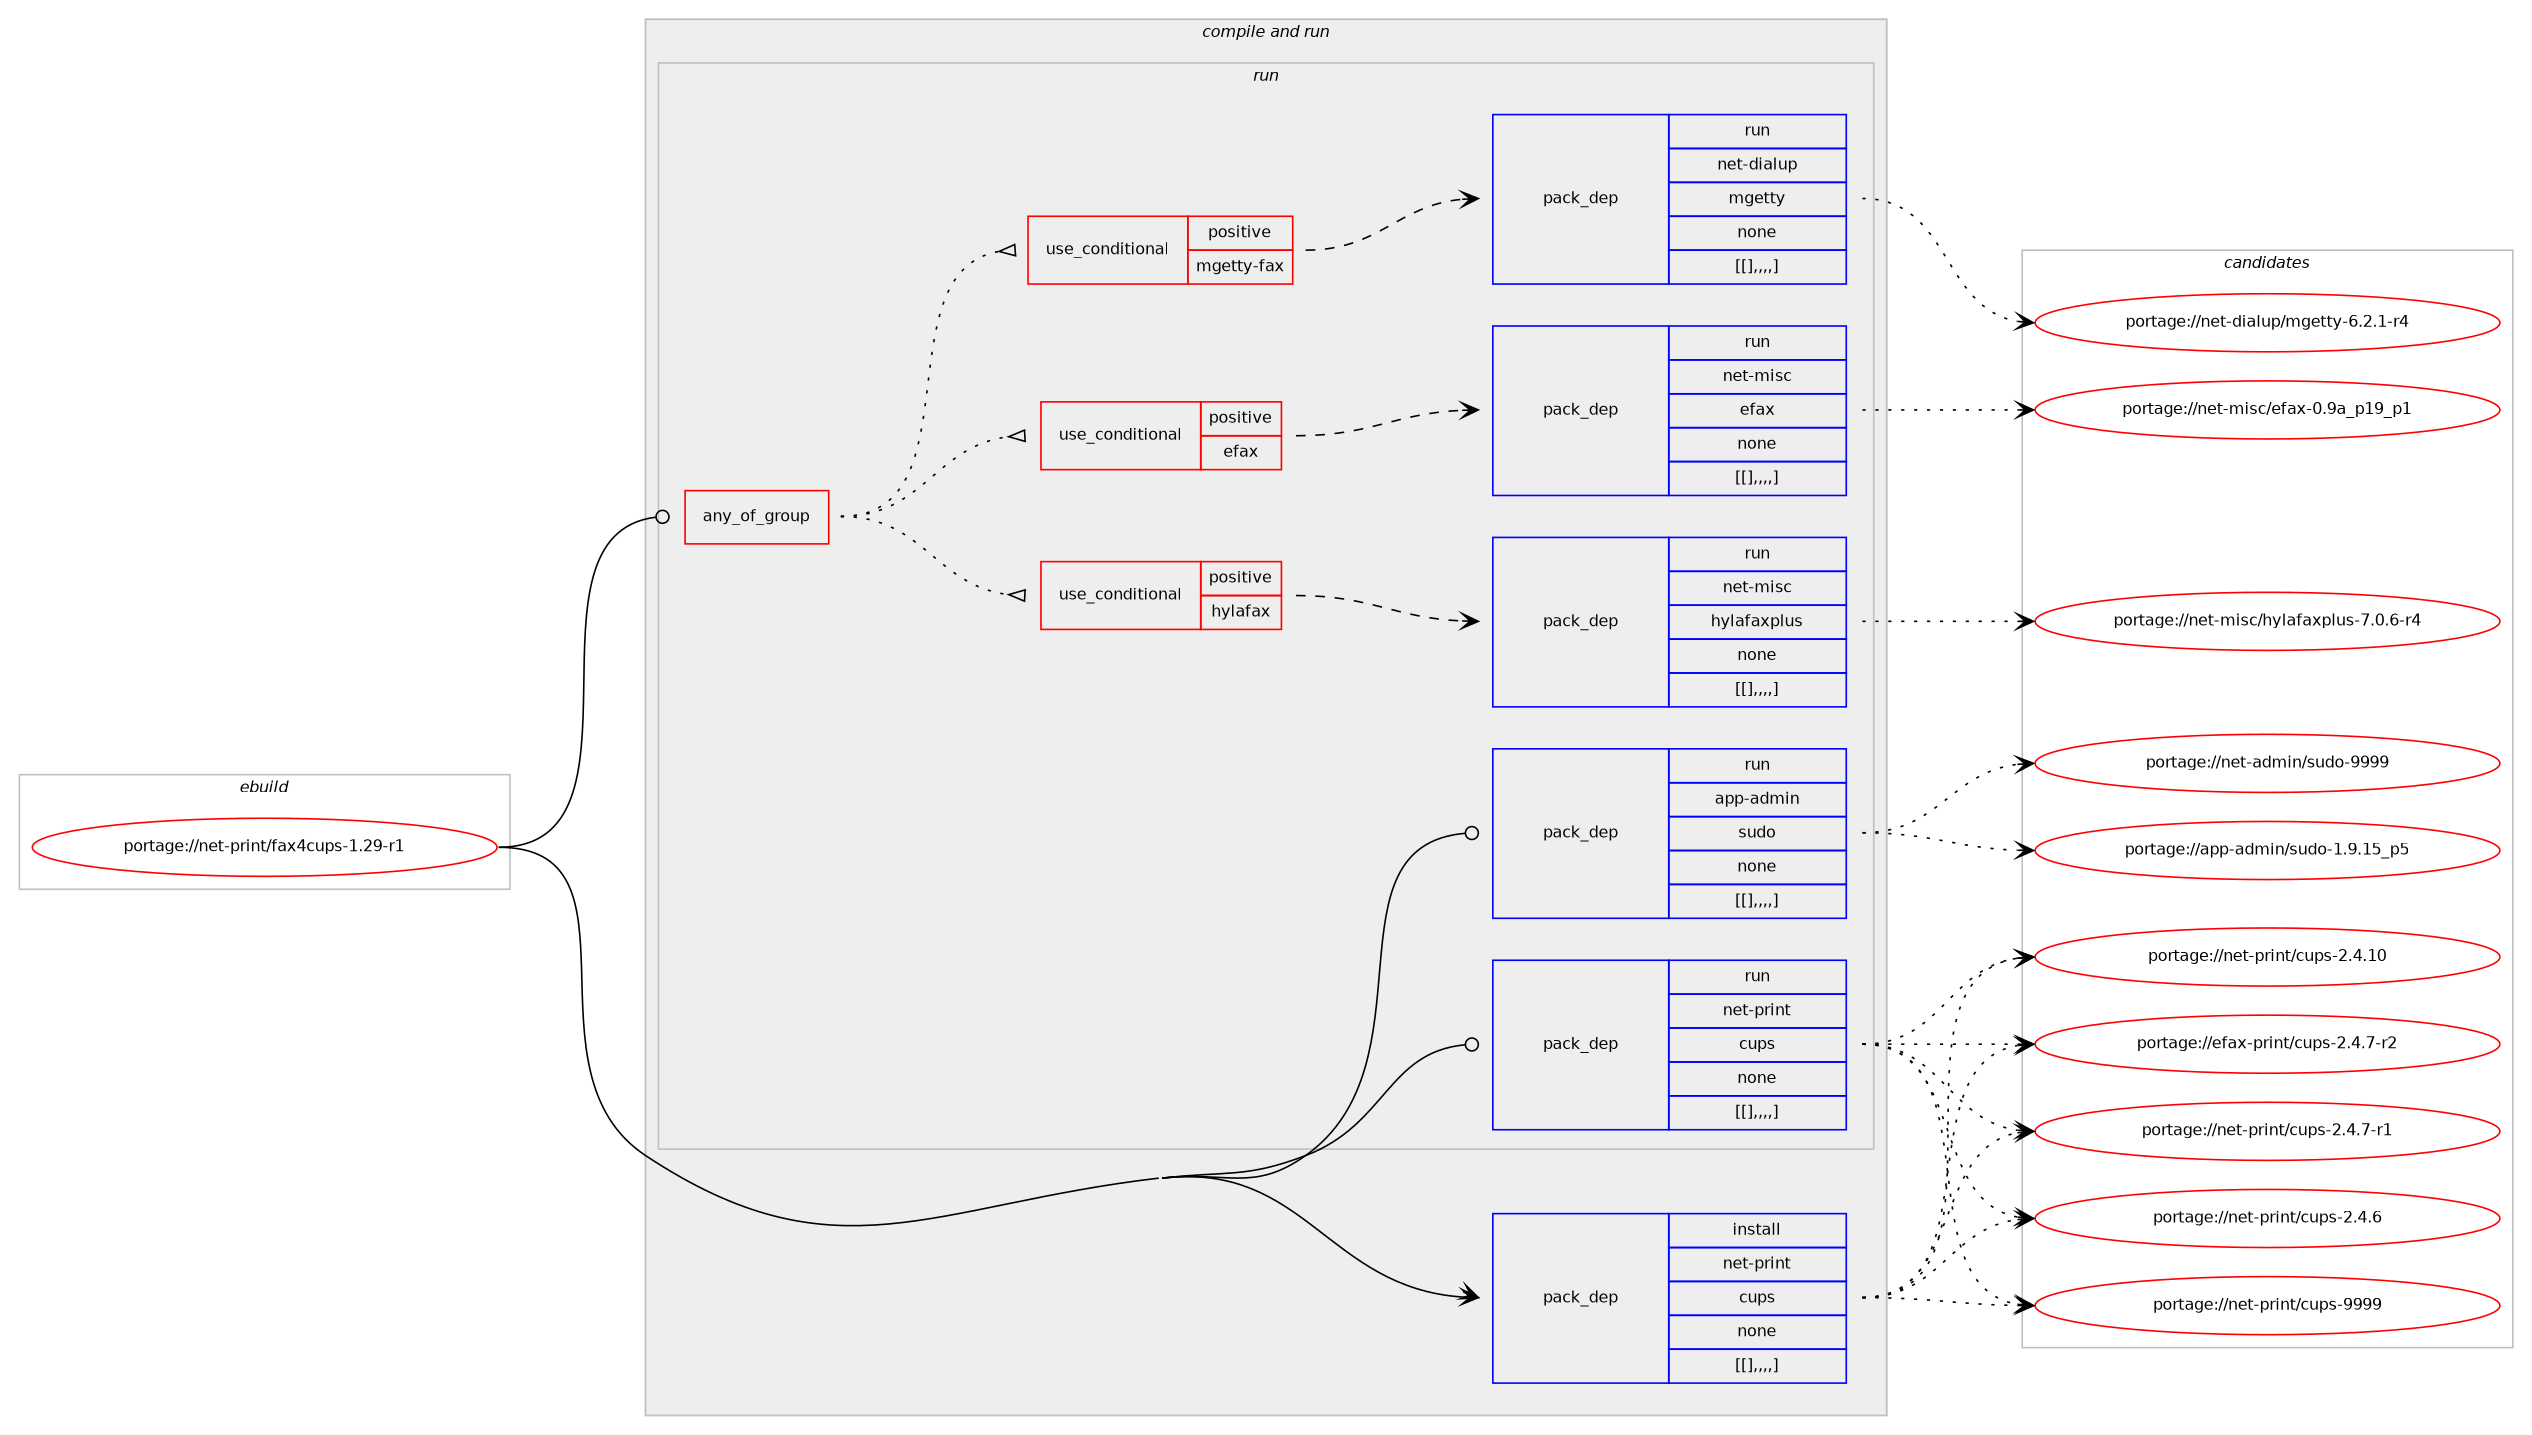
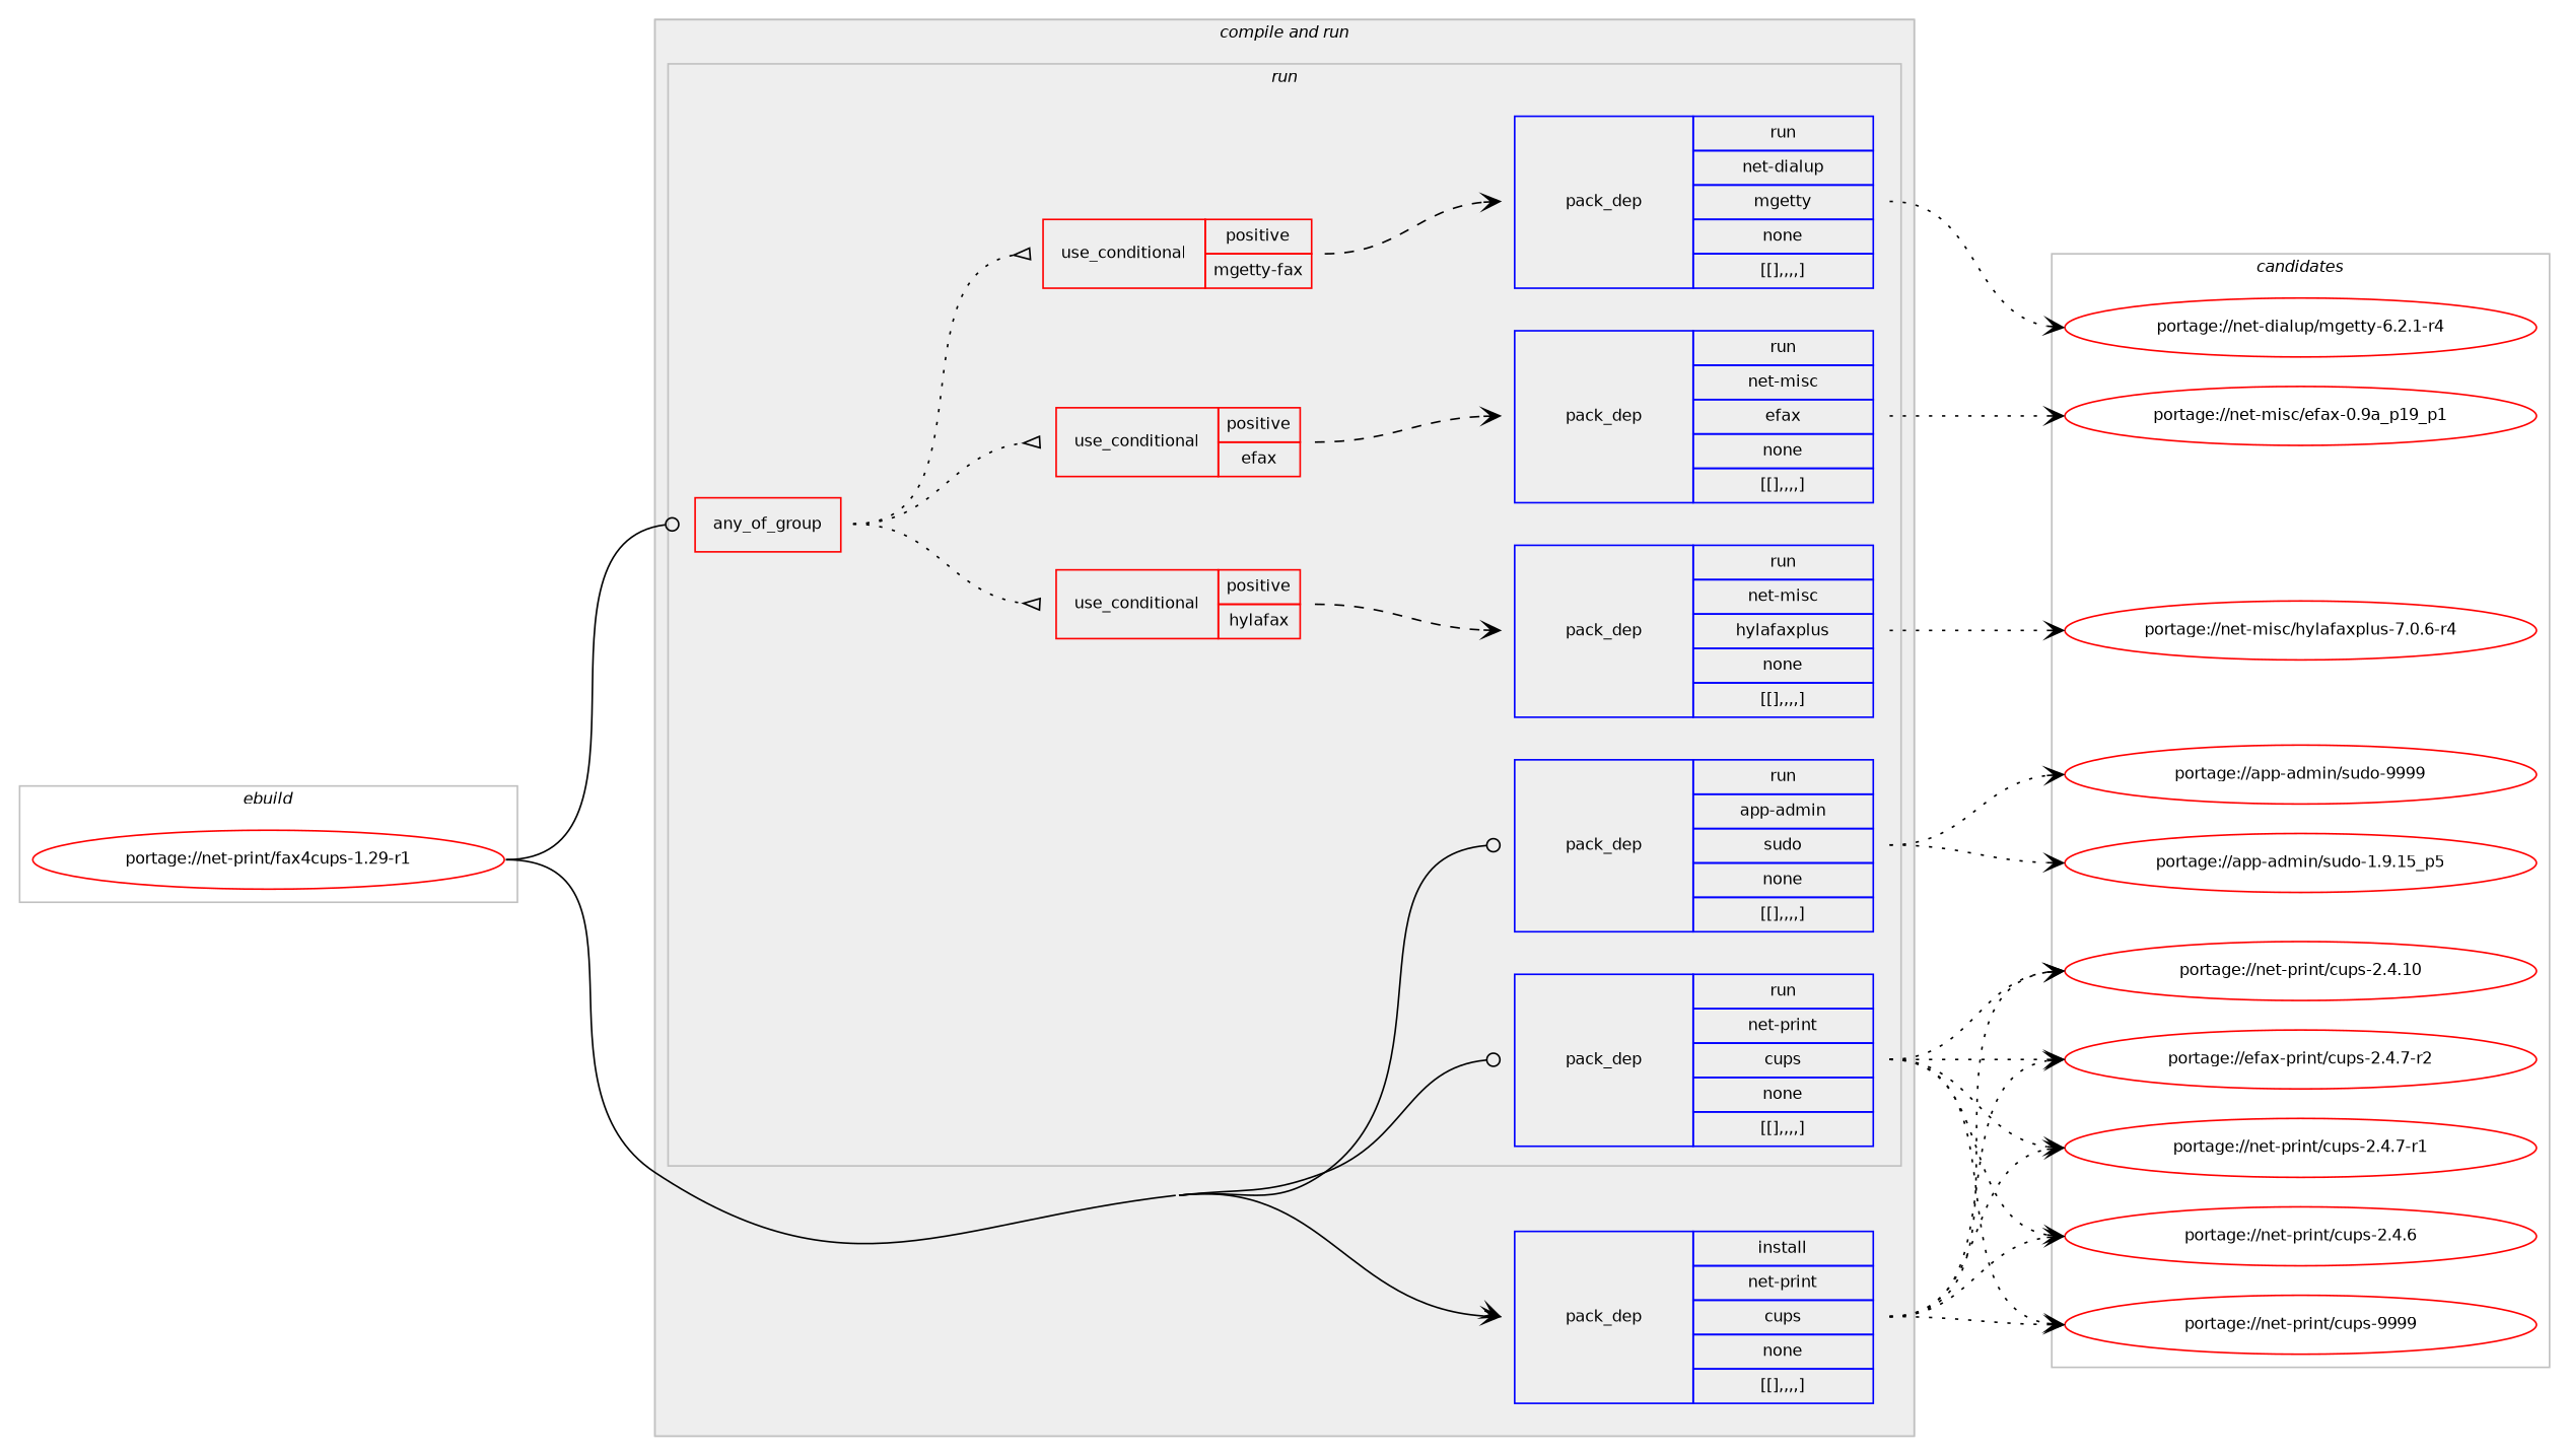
  digraph {
    compound=true
    concentrate=true
    fontname=Helvetica
    fontsize=10
    newrank=true
    rankdir=LR
    ranksep=1.5
    node [color=red fontname=Helvetica fontsize=10]
    edge [arrowhead=vee headport=w style=dotted tailport=e weight=100]
    n1 [label="portage://net-print/fax4cups-1.29-r1" width=4]
    n2 [color=blue label=<<TABLE BORDER="0" CELLBORDER="1" CELLSPACING="0" CELLPADDING="4" WIDTH="220"><TR><TD ROWSPAN="6" CELLPADDING="30">pack_dep</TD></TR><TR><TD WIDTH="110">install</TD></TR><TR><TD>net-print</TD></TR><TR><TD>cups</TD></TR><TR><TD>none</TD></TR><TR><TD>[[],,,,]</TD></TR></TABLE>> shape=none]
    n3 [color=blue label=<<TABLE BORDER="0" CELLBORDER="1" CELLSPACING="0" CELLPADDING="4" WIDTH="220"><TR><TD ROWSPAN="6" CELLPADDING="30">pack_dep</TD></TR><TR><TD WIDTH="110">run</TD></TR><TR><TD>net-misc</TD></TR><TR><TD>hylafaxplus</TD></TR><TR><TD>none</TD></TR><TR><TD>[[],,,,]</TD></TR></TABLE>> shape=none]
    n4 [label=<<TABLE BORDER="0" CELLBORDER="1" CELLSPACING="0" CELLPADDING="4"><TR><TD ROWSPAN="3" CELLPADDING="10">use_conditional</TD></TR><TR><TD>positive</TD></TR><TR><TD>hylafax</TD></TR></TABLE>> shape=none]
    n5 [color=blue label=<<TABLE BORDER="0" CELLBORDER="1" CELLSPACING="0" CELLPADDING="4" WIDTH="220"><TR><TD ROWSPAN="6" CELLPADDING="30">pack_dep</TD></TR><TR><TD WIDTH="110">run</TD></TR><TR><TD>net-misc</TD></TR><TR><TD>efax</TD></TR><TR><TD>none</TD></TR><TR><TD>[[],,,,]</TD></TR></TABLE>> shape=none]
    n6 [label=<<TABLE BORDER="0" CELLBORDER="1" CELLSPACING="0" CELLPADDING="4"><TR><TD ROWSPAN="3" CELLPADDING="10">use_conditional</TD></TR><TR><TD>positive</TD></TR><TR><TD>efax</TD></TR></TABLE>> shape=none]
    n7 [color=blue label=<<TABLE BORDER="0" CELLBORDER="1" CELLSPACING="0" CELLPADDING="4" WIDTH="220"><TR><TD ROWSPAN="6" CELLPADDING="30">pack_dep</TD></TR><TR><TD WIDTH="110">run</TD></TR><TR><TD>net-dialup</TD></TR><TR><TD>mgetty</TD></TR><TR><TD>none</TD></TR><TR><TD>[[],,,,]</TD></TR></TABLE>> shape=none]
    n8 [label=<<TABLE BORDER="0" CELLBORDER="1" CELLSPACING="0" CELLPADDING="4"><TR><TD ROWSPAN="3" CELLPADDING="10">use_conditional</TD></TR><TR><TD>positive</TD></TR><TR><TD>mgetty-fax</TD></TR></TABLE>> shape=none]
    n9 [label=<<TABLE BORDER="0" CELLBORDER="1" CELLSPACING="0" CELLPADDING="4"><TR><TD CELLPADDING="10">any_of_group</TD></TR></TABLE>> shape=none]
    n10 [color=blue label=<<TABLE BORDER="0" CELLBORDER="1" CELLSPACING="0" CELLPADDING="4" WIDTH="220"><TR><TD ROWSPAN="6" CELLPADDING="30">pack_dep</TD></TR><TR><TD WIDTH="110">run</TD></TR><TR><TD>app-admin</TD></TR><TR><TD>sudo</TD></TR><TR><TD>none</TD></TR><TR><TD>[[],,,,]</TD></TR></TABLE>> shape=none]
    n11 [color=blue label=<<TABLE BORDER="0" CELLBORDER="1" CELLSPACING="0" CELLPADDING="4" WIDTH="220"><TR><TD ROWSPAN="6" CELLPADDING="30">pack_dep</TD></TR><TR><TD WIDTH="110">run</TD></TR><TR><TD>net-print</TD></TR><TR><TD>cups</TD></TR><TR><TD>none</TD></TR><TR><TD>[[],,,,]</TD></TR></TABLE>> shape=none]
    n12 [label="portage://net-print/cups-9999" width=4]
    n13 [label="portage://net-print/cups-2.4.10" width=4]
    n14 [label="portage://efax-print/cups-2.4.7-r2" width=4]
    n15 [label="portage://net-print/cups-2.4.7-r1" width=4]
    n16 [label="portage://net-print/cups-2.4.6" width=4]
    n17 [label="portage://net-misc/hylafaxplus-7.0.6-r4" width=4]
    n18 [label="portage://net-misc/efax-0.9a_p19_p1" width=4]
    n19 [label="portage://net-dialup/mgetty-6.2.1-r4" width=4]
-   n20 [label="portage://net-admin/sudo-9999" width=4]
+   n20 [label="portage://app-admin/sudo-9999" width=4]
    n21 [label="portage://app-admin/sudo-1.9.15_p5" width=4]
    subgraph cluster_1 {
      color=gray
      label=<<i>ebuild</i>>
      n1
    }
    subgraph cluster_2 {
      color=gray
      label=<<i>dependencies</i>>
      subgraph cluster_3 {
        color=gray
        fillcolor="#eeeeee"
        label=<<i>compile</i>>
        style=filled
        subgraph sub_4 {
          color=gray
          fillcolor="#eeeeee"
          label=<<i>compile</i>>
          style=filled
          n2
        }
      }
      subgraph cluster_5 {
        color=gray
        fillcolor="#eeeeee"
        label=<<i>compile and run</i>>
        style=filled
      }
      subgraph cluster_6 {
        color=gray
        fillcolor="#eeeeee"
        label=<<i>run</i>>
        style=filled
        subgraph sub_7 {
          color=gray
          fillcolor="#eeeeee"
          label=<<i>run</i>>
          style=filled
          n9
          subgraph sub_8 {
            color=gray
            fillcolor="#eeeeee"
            label=<<i>run</i>>
            style=filled
            n4
            subgraph sub_9 {
              color=gray
              fillcolor="#eeeeee"
              label=<<i>run</i>>
              style=filled
              n3
            }
          }
          subgraph sub_10 {
            color=gray
            fillcolor="#eeeeee"
            label=<<i>run</i>>
            style=filled
            n6
            subgraph sub_11 {
              color=gray
              fillcolor="#eeeeee"
              label=<<i>run</i>>
              style=filled
              n5
            }
          }
          subgraph sub_12 {
            color=gray
            fillcolor="#eeeeee"
            label=<<i>run</i>>
            style=filled
            n8
            subgraph sub_13 {
              color=gray
              fillcolor="#eeeeee"
              label=<<i>run</i>>
              style=filled
              n7
            }
          }
        }
        subgraph sub_14 {
          color=gray
          fillcolor="#eeeeee"
          label=<<i>run</i>>
          style=filled
          n10
        }
        subgraph sub_15 {
          color=gray
          fillcolor="#eeeeee"
          label=<<i>run</i>>
          style=filled
          n11
        }
      }
    }
    subgraph cluster_16 {
      color=gray
      label=<<i>candidates</i>>
      rank=same
      subgraph sub_17 {
        color=black
        label=<<i>candidates</i>>
        nodesep=1
        rank=same
        n12
        n13
        n14
        n15
        n16
      }
      subgraph sub_18 {
        color=black
        label=<<i>candidates</i>>
        nodesep=1
        rank=same
        n17
      }
      subgraph sub_19 {
        color=black
        label=<<i>candidates</i>>
        nodesep=1
        rank=same
        n18
      }
      subgraph sub_20 {
        color=black
        label=<<i>candidates</i>>
        nodesep=1
        rank=same
        n19
      }
      subgraph sub_21 {
        color=black
        label=<<i>candidates</i>>
        nodesep=1
        rank=same
        n20
        n21
      }
      subgraph sub_22 {
        color=black
        label=<<i>candidates</i>>
        nodesep=1
        rank=same
        n12
        n13
        n14
        n15
        n16
      }
    }
    n1 -> n2 [style=solid weight=20]
    n1 -> n9 [arrowhead=odot style=solid weight=20]
    n1 -> n10 [arrowhead=odot style=solid weight=20]
    n1 -> n11 [arrowhead=odot style=solid weight=20]
    n2 -> n12
    n2 -> n13
    n2 -> n14
    n2 -> n15
    n2 -> n16
    n3 -> n17
    n4 -> n3 [style=dashed weight=20]
    n5 -> n18
    n6 -> n5 [style=dashed weight=20]
    n7 -> n19
    n8 -> n7 [style=dashed weight=20]
    n9 -> n4 [arrowhead=oinv weight=20]
    n9 -> n6 [arrowhead=oinv weight=20]
    n9 -> n8 [arrowhead=oinv weight=20]
    n10 -> n20
    n10 -> n21
    n11 -> n12
    n11 -> n13
    n11 -> n14
    n11 -> n15
    n11 -> n16
  }
